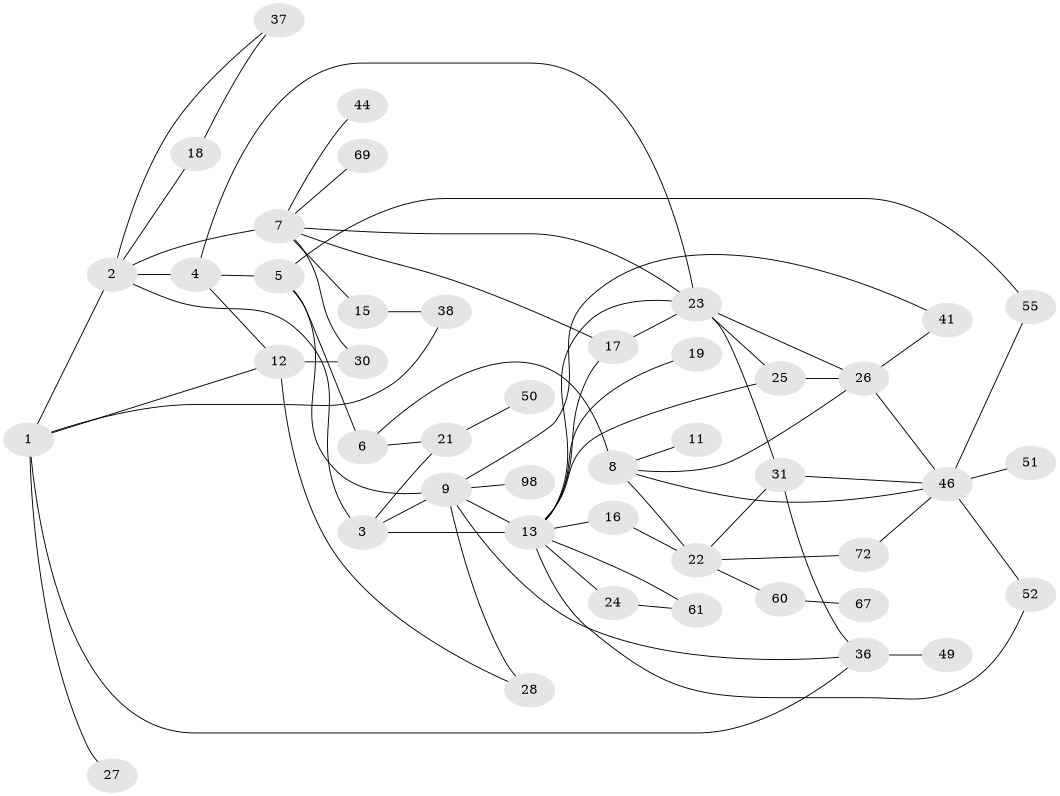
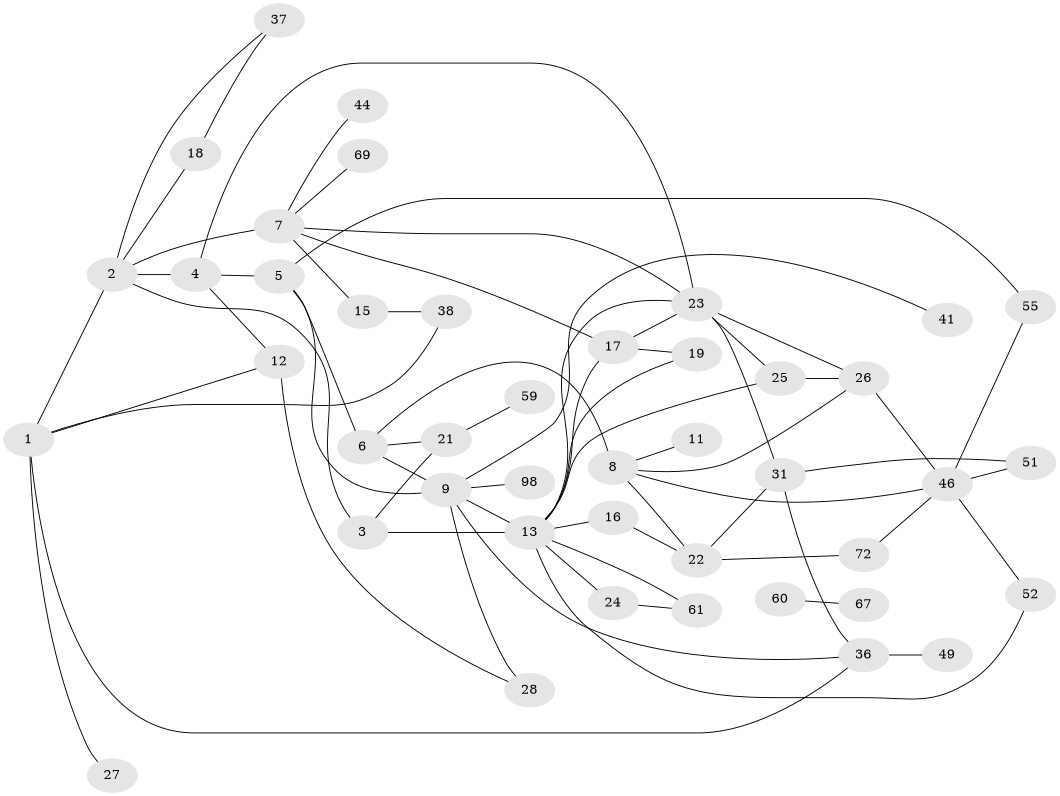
  graph {
    rankdir=LR
    node [color=gray90 style=filled]
    1 [super="+63"]
    2 [super="+35"]
    12 [super="+43"]
    27
    36 [super="+40"]
    38
    3
    4 [super="+53"]
    7 [super="+29"]
    18
    37 [super="+68"]
-   30 [super="+34"]
    28
    49
    13 [super="+45"]
    21 [super="+62"]
    5
    23 [super="+42"]
    15 [super="+39"]
    17 [super="+65"]
    44
    69
    16 [super="+47"]
    19
    24 [super="+57"]
    25
    52
    61
-   59 [label=50]
+   59
    55 [super="+58"]
    6 [super="+20"]
    9 [super="+10"]
    26 [super="+33"]
    31
    8 [super="+14"]
    41 [super="+50"]
    n37 [label=98]
    11 [super="+64"]
    22
    46 [super="+56"]
    n41 [label=72 super="+54"]
    60 [super="+66"]
    51
    67
    1 -- 2
    1 -- 12
    1 -- 27
    1 -- 36
    1 -- 38
    2 -- 3
    2 -- 4 [weight=2]
    2 -- 7
    2 -- 18
    2 -- 37
-   12 -- 30
    12 -- 28
    36 -- 49
    3 -- 13
    3 -- 21
    4 -- 12
    4 -- 5
    4 -- 23
-   7 -- 30
    7 -- 23
    7 -- 15
    7 -- 17
    7 -- 44
    7 -- 69
    18 -- 37
    13 -- 23
    13 -- 17
    13 -- 16
    13 -- 19
    13 -- 24
    13 -- 25
    13 -- 52
    13 -- 61
    21 -- 59
    5 -- 55
    5 -- 6
    5 -- 9
    23 -- 25
    23 -- 26
    23 -- 31
    15 -- 38
    17 -- 23
+   17 -- 19
    16 -- 22
    24 -- 61
    25 -- 26
    6 -- 21
-   3 -- 9 [weight=2]
+   6 -- 9 [weight=2]
    6 -- 8
    9 -- 36
    9 -- 28
    9 -- 13
    9 -- 41
    9 -- n37
-   26 -- 41
    26 -- 46
    31 -- 36
-   31 -- 46
+   31 -- 51
    8 -- 26
    8 -- 11
    8 -- 22
    8 -- 46
    22 -- 31
    22 -- n41
-   22 -- 60
    46 -- 52
    46 -- 55
    46 -- 51
    n41 -- 46
    60 -- 67
  }
